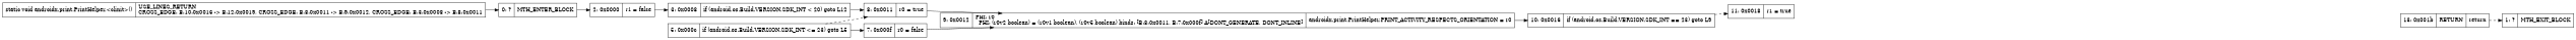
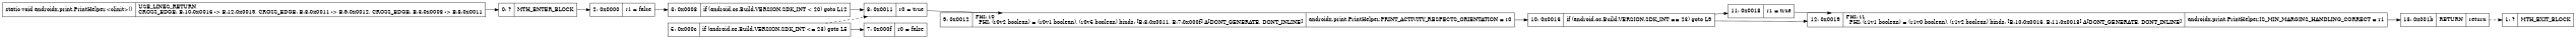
  digraph {
    rankdir=LR
    node [shape=record]
    n1 [label="{0\:\ ?|MTH_ENTER_BLOCK\l}"]
    n2 [label="{2\:\ 0x0000|r1 = false\l}"]
    n3 [label="{3\:\ 0x0008|if (android.os.Build.VERSION.SDK_INT \< 20) goto L12\l}"]
    n4 [label="{8\:\ 0x0011|r0 = true\l}"]
    n5 [label="{9\:\ 0x0012|PHI: r0 \l  PHI: (r0v2 boolean) = (r0v1 boolean), (r0v5 boolean) binds: [B:8:0x0011, B:7:0x000f] A[DONT_GENERATE, DONT_INLINE]\l|androidx.print.PrintHelper.PRINT_ACTIVITY_RESPECTS_ORIENTATION = r0\l}"]
    n6 [label="{5\:\ 0x000c|if (android.os.Build.VERSION.SDK_INT \<= 23) goto L5\l}"]
    n7 [label="{7\:\ 0x000f|r0 = false\l}"]
    n8 [label="{10\:\ 0x0016|if (android.os.Build.VERSION.SDK_INT == 23) goto L9\l}"]
    n9 [label="{11\:\ 0x0018|r1 = true\l}"]
+   n10 [label="{12\:\ 0x0019|PHI: r1 \l  PHI: (r1v1 boolean) = (r1v0 boolean), (r1v2 boolean) binds: [B:10:0x0016, B:11:0x0018] A[DONT_GENERATE, DONT_INLINE]\l|androidx.print.PrintHelper.IS_MIN_MARGINS_HANDLING_CORRECT = r1\l}"]
    n11 [label="{13\:\ 0x001b|RETURN\l|return\l}"]
    n12 [label="{1\:\ ?|MTH_EXIT_BLOCK\l}"]
    n13 [label="{static void androidx.print.PrintHelper.\<clinit\>()  | USE_LINES_RETURN\lCROSS_EDGE: B:10:0x0016 \-\> B:12:0x0019, CROSS_EDGE: B:8:0x0011 \-\> B:9:0x0012, CROSS_EDGE: B:3:0x0008 \-\> B:8:0x0011\l}"]
    n1 -> n2
    n2 -> n3
    n3 -> n4
    n4 -> n5
    n5 -> n8
    n6 -> n4 [style=dashed]
    n6 -> n7
-   n7 -> n5
-   n8 -> n9 [style=dashed]
+   n8 -> n9 [style=solid]
+   n8 -> n10
+   n9 -> n10
+   n10 -> n11
    n11 -> n12 [style=dashed]
    n13 -> n1
  }
